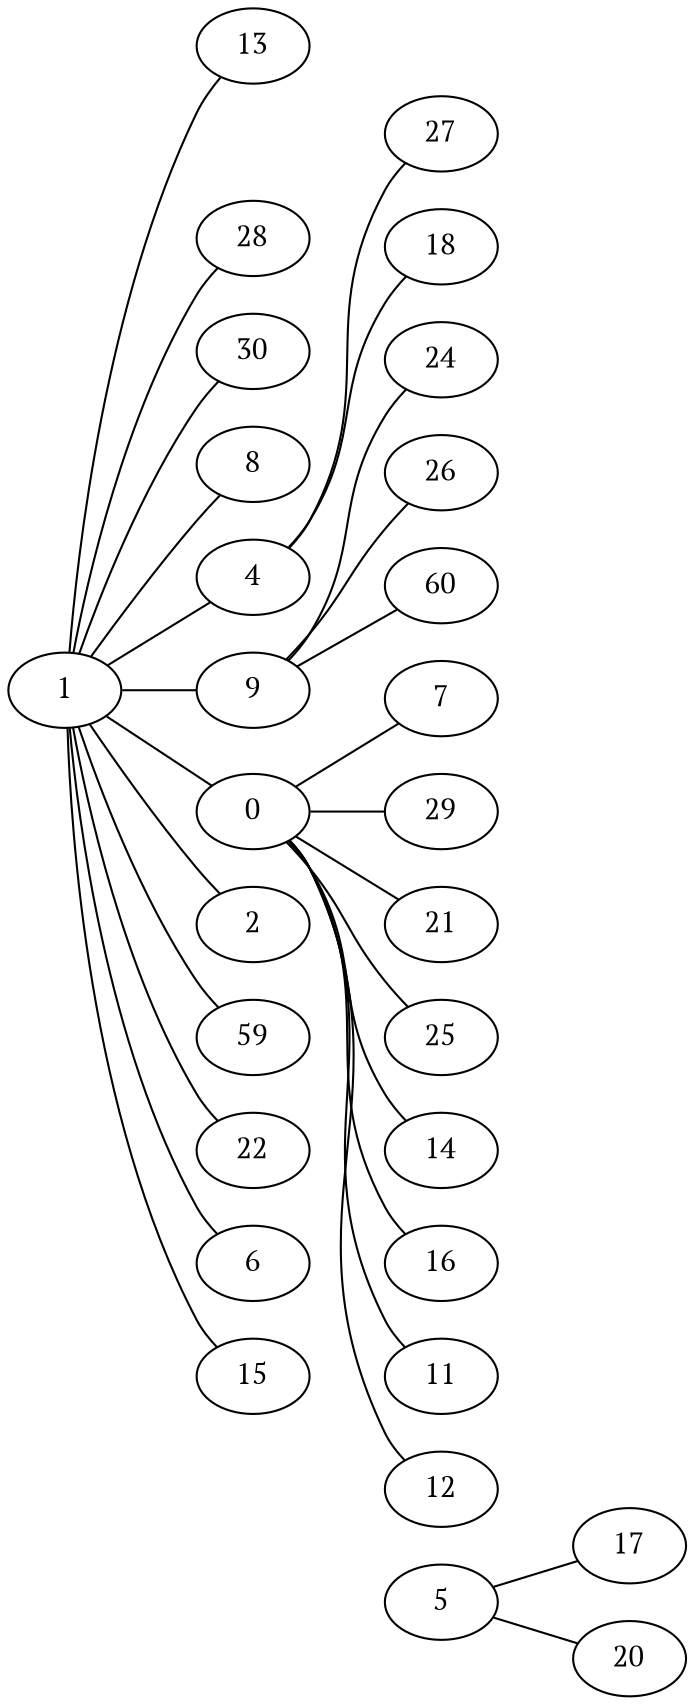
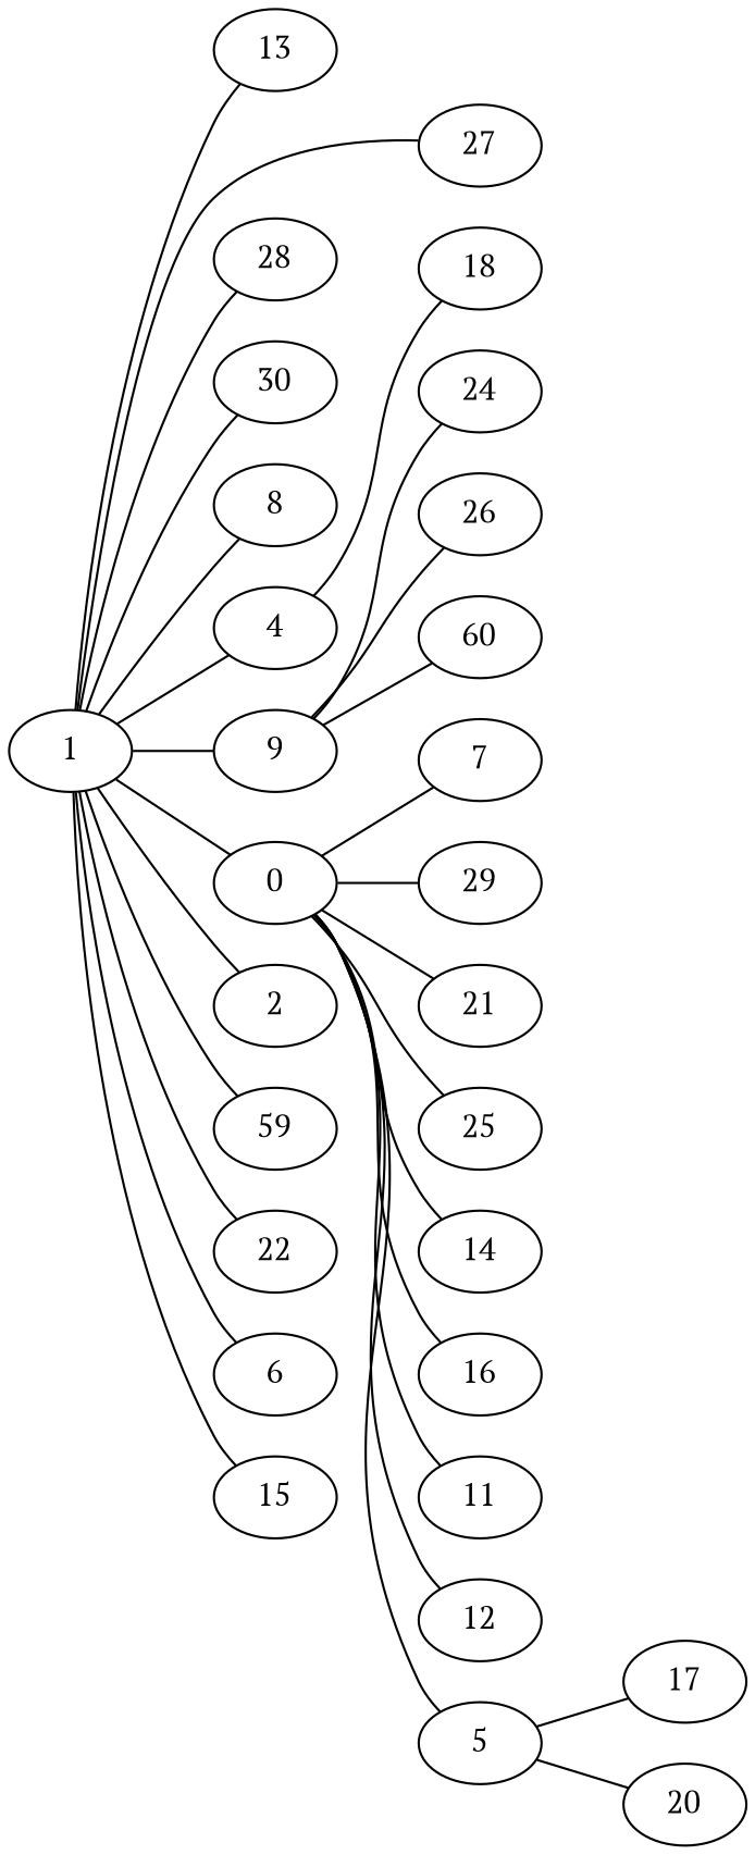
  strict graph {
    fontname="PT Serif"
    rankdir=LR
    node [fontname="PT Serif"]
    edge [fontname="PT Serif"]
    1
    13
    27
    28
    30
    8
    9
    0
    4
    2
    n11 [label=59]
    22
    6
    15
    n15 [label=60]
    24
    26
    16
    11
    12
    5
    7
    29
    21
    25
    14
    18
    17
    20
    1 -- 13
-   4 -- 27
+   1 -- 27
    1 -- 28
    1 -- 30
    1 -- 8
    1 -- 9
    1 -- 0
    1 -- 4
    1 -- 2
    1 -- n11
    1 -- 22
    1 -- 6
    1 -- 15
    9 -- n15
    9 -- 24
    9 -- 26
    0 -- 16
    0 -- 11
    0 -- 12
+   0 -- 5
    0 -- 7
    0 -- 29
    0 -- 21
    0 -- 25
    0 -- 14
    4 -- 18
    5 -- 17
    5 -- 20
  }
